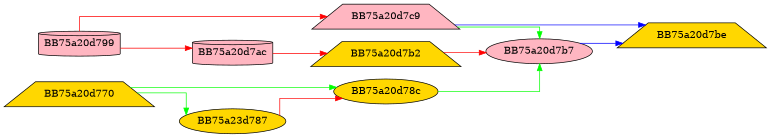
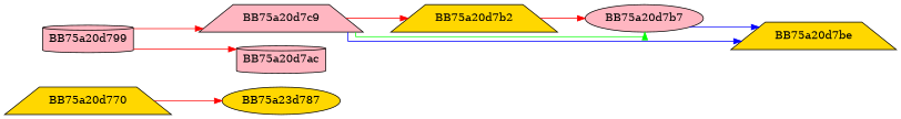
  digraph {
    rankdir=LR
    splines=ortho
    node [fillcolor=gold shape=trapezium style=filled]
    edge [color=red]
-   BB75a20d78c [shape=ellipse]
    BB75a20d770
    n3 [label=BB75a23d787 shape=ellipse]
    BB75a20d7b7 [fillcolor=lightpink shape=ellipse]
    BB75a20d7be
    BB75a20d799 [fillcolor=lightpink shape=cylinder]
    BB75a20d7c9 [fillcolor=lightpink]
    BB75a20d7ac [fillcolor=lightpink shape=cylinder]
    BB75a20d7b2
-   BB75a20d78c -> BB75a20d7b7 [color=green]
-   BB75a20d770 -> BB75a20d78c [color=green]
-   BB75a20d770 -> n3 [color=green]
-   n3 -> BB75a20d78c
+   BB75a20d770 -> n3
    BB75a20d7b7 -> BB75a20d7be [color=blue]
    BB75a20d799 -> BB75a20d7c9
    BB75a20d799 -> BB75a20d7ac
    BB75a20d7c9 -> BB75a20d7b7 [color=green]
    BB75a20d7c9 -> BB75a20d7be [color=blue]
-   BB75a20d7ac -> BB75a20d7b2
+   BB75a20d7c9 -> BB75a20d7b2
    BB75a20d7b2 -> BB75a20d7b7
  }
